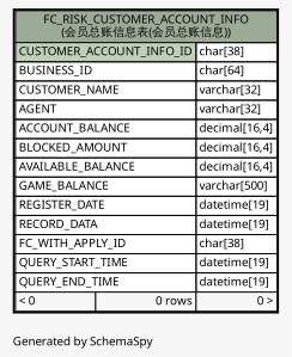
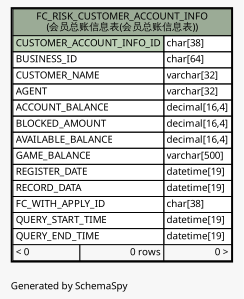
  digraph {
    bgcolor="#f7f7f7"
    fontname="Microsoft YaHei"
    fontsize=11
    label="\nGenerated by SchemaSpy"
    labeljust=l
    nodesep=0.18
    rankdir=TB
    ranksep=0.46
-   n1 [fontname="Microsoft YaHei" fontsize=11 label=<     <TABLE BORDER="2" CELLBORDER="1" CELLSPACING="0" BGCOLOR="#ffffff">       <TR><TD COLSPAN="3" BGCOLOR="#9bab96" ALIGN="CENTER">FC_RISK_CUSTOMER_ACCOUNT_INFO<br/>(会员总账信息表(会员总账信息))</TD></TR>       <TR><TD PORT="CUSTOMER_ACCOUNT_INFO_ID" COLSPAN="2" BGCOLOR="#bed1b8" ALIGN="LEFT">CUSTOMER_ACCOUNT_INFO_ID</TD><TD PORT="CUSTOMER_ACCOUNT_INFO_ID.type" ALIGN="LEFT">char[38]</TD></TR>       <TR><TD PORT="BUSINESS_ID" COLSPAN="2" ALIGN="LEFT">BUSINESS_ID</TD><TD PORT="BUSINESS_ID.type" ALIGN="LEFT">char[64]</TD></TR>       <TR><TD PORT="CUSTOMER_NAME" COLSPAN="2" ALIGN="LEFT">CUSTOMER_NAME</TD><TD PORT="CUSTOMER_NAME.type" ALIGN="LEFT">varchar[32]</TD></TR>       <TR><TD PORT="AGENT" COLSPAN="2" ALIGN="LEFT">AGENT</TD><TD PORT="AGENT.type" ALIGN="LEFT">varchar[32]</TD></TR>       <TR><TD PORT="ACCOUNT_BALANCE" COLSPAN="2" ALIGN="LEFT">ACCOUNT_BALANCE</TD><TD PORT="ACCOUNT_BALANCE.type" ALIGN="LEFT">decimal[16,4]</TD></TR>       <TR><TD PORT="BLOCKED_AMOUNT" COLSPAN="2" ALIGN="LEFT">BLOCKED_AMOUNT</TD><TD PORT="BLOCKED_AMOUNT.type" ALIGN="LEFT">decimal[16,4]</TD></TR>       <TR><TD PORT="AVAILABLE_BALANCE" COLSPAN="2" ALIGN="LEFT">AVAILABLE_BALANCE</TD><TD PORT="AVAILABLE_BALANCE.type" ALIGN="LEFT">decimal[16,4]</TD></TR>       <TR><TD PORT="GAME_BALANCE" COLSPAN="2" ALIGN="LEFT">GAME_BALANCE</TD><TD PORT="GAME_BALANCE.type" ALIGN="LEFT">varchar[500]</TD></TR>       <TR><TD PORT="REGISTER_DATE" COLSPAN="2" ALIGN="LEFT">REGISTER_DATE</TD><TD PORT="REGISTER_DATE.type" ALIGN="LEFT">datetime[19]</TD></TR>       <TR><TD PORT="RECORD_DATA" COLSPAN="2" ALIGN="LEFT">RECORD_DATA</TD><TD PORT="RECORD_DATA.type" ALIGN="LEFT">datetime[19]</TD></TR>       <TR><TD PORT="FC_WITH_APPLY_ID" COLSPAN="2" ALIGN="LEFT">FC_WITH_APPLY_ID</TD><TD PORT="FC_WITH_APPLY_ID.type" ALIGN="LEFT">char[38]</TD></TR>       <TR><TD PORT="QUERY_START_TIME" COLSPAN="2" ALIGN="LEFT">QUERY_START_TIME</TD><TD PORT="QUERY_START_TIME.type" ALIGN="LEFT">datetime[19]</TD></TR>       <TR><TD PORT="QUERY_END_TIME" COLSPAN="2" ALIGN="LEFT">QUERY_END_TIME</TD><TD PORT="QUERY_END_TIME.type" ALIGN="LEFT">datetime[19]</TD></TR>       <TR><TD ALIGN="LEFT" BGCOLOR="#f7f7f7">&lt; 0</TD><TD ALIGN="RIGHT" BGCOLOR="#f7f7f7">0 rows</TD><TD ALIGN="RIGHT" BGCOLOR="#f7f7f7">0 &gt;</TD></TR>     </TABLE>> shape=plaintext]
+   n1 [fontname="Microsoft YaHei" fontsize=11 label=<     <TABLE BORDER="2" CELLBORDER="1" CELLSPACING="0" BGCOLOR="#ffffff">       <TR><TD COLSPAN="3" BGCOLOR="#9bab96" ALIGN="CENTER">FC_RISK_CUSTOMER_ACCOUNT_INFO<br/>(会员总账信息表(会员总账信息表))</TD></TR>       <TR><TD PORT="CUSTOMER_ACCOUNT_INFO_ID" COLSPAN="2" BGCOLOR="#bed1b8" ALIGN="LEFT">CUSTOMER_ACCOUNT_INFO_ID</TD><TD PORT="CUSTOMER_ACCOUNT_INFO_ID.type" ALIGN="LEFT">char[38]</TD></TR>       <TR><TD PORT="BUSINESS_ID" COLSPAN="2" ALIGN="LEFT">BUSINESS_ID</TD><TD PORT="BUSINESS_ID.type" ALIGN="LEFT">char[64]</TD></TR>       <TR><TD PORT="CUSTOMER_NAME" COLSPAN="2" ALIGN="LEFT">CUSTOMER_NAME</TD><TD PORT="CUSTOMER_NAME.type" ALIGN="LEFT">varchar[32]</TD></TR>       <TR><TD PORT="AGENT" COLSPAN="2" ALIGN="LEFT">AGENT</TD><TD PORT="AGENT.type" ALIGN="LEFT">varchar[32]</TD></TR>       <TR><TD PORT="ACCOUNT_BALANCE" COLSPAN="2" ALIGN="LEFT">ACCOUNT_BALANCE</TD><TD PORT="ACCOUNT_BALANCE.type" ALIGN="LEFT">decimal[16,4]</TD></TR>       <TR><TD PORT="BLOCKED_AMOUNT" COLSPAN="2" ALIGN="LEFT">BLOCKED_AMOUNT</TD><TD PORT="BLOCKED_AMOUNT.type" ALIGN="LEFT">decimal[16,4]</TD></TR>       <TR><TD PORT="AVAILABLE_BALANCE" COLSPAN="2" ALIGN="LEFT">AVAILABLE_BALANCE</TD><TD PORT="AVAILABLE_BALANCE.type" ALIGN="LEFT">decimal[16,4]</TD></TR>       <TR><TD PORT="GAME_BALANCE" COLSPAN="2" ALIGN="LEFT">GAME_BALANCE</TD><TD PORT="GAME_BALANCE.type" ALIGN="LEFT">varchar[500]</TD></TR>       <TR><TD PORT="REGISTER_DATE" COLSPAN="2" ALIGN="LEFT">REGISTER_DATE</TD><TD PORT="REGISTER_DATE.type" ALIGN="LEFT">datetime[19]</TD></TR>       <TR><TD PORT="RECORD_DATA" COLSPAN="2" ALIGN="LEFT">RECORD_DATA</TD><TD PORT="RECORD_DATA.type" ALIGN="LEFT">datetime[19]</TD></TR>       <TR><TD PORT="FC_WITH_APPLY_ID" COLSPAN="2" ALIGN="LEFT">FC_WITH_APPLY_ID</TD><TD PORT="FC_WITH_APPLY_ID.type" ALIGN="LEFT">char[38]</TD></TR>       <TR><TD PORT="QUERY_START_TIME" COLSPAN="2" ALIGN="LEFT">QUERY_START_TIME</TD><TD PORT="QUERY_START_TIME.type" ALIGN="LEFT">datetime[19]</TD></TR>       <TR><TD PORT="QUERY_END_TIME" COLSPAN="2" ALIGN="LEFT">QUERY_END_TIME</TD><TD PORT="QUERY_END_TIME.type" ALIGN="LEFT">datetime[19]</TD></TR>       <TR><TD ALIGN="LEFT" BGCOLOR="#f7f7f7">&lt; 0</TD><TD ALIGN="RIGHT" BGCOLOR="#f7f7f7">0 rows</TD><TD ALIGN="RIGHT" BGCOLOR="#f7f7f7">0 &gt;</TD></TR>     </TABLE>> shape=plaintext]
  }
